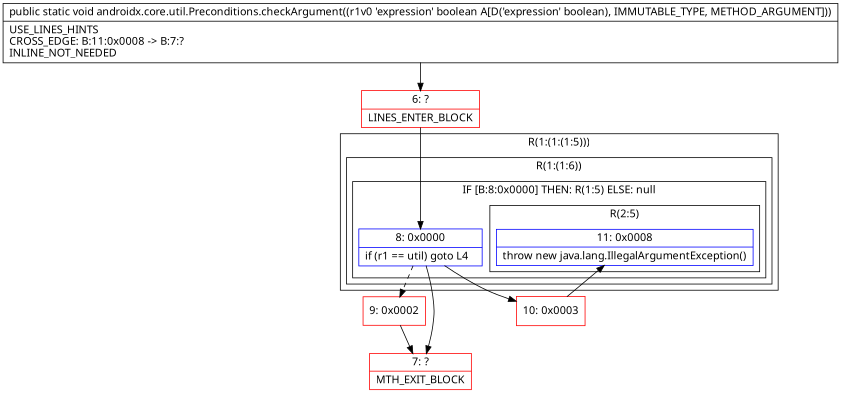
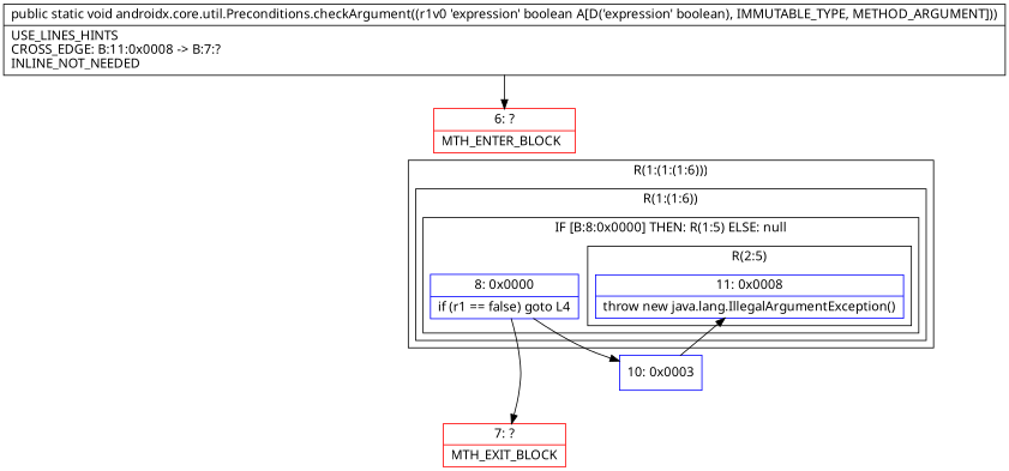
  digraph {
    fontname="Noto Sans"
    node [color=red fontname="Noto Sans" shape=record]
    edge [fontname="Noto Sans"]
    n1 [color=blue label="{11\:\ 0x0008|throw new java.lang.IllegalArgumentException()\l}"]
-   n2 [color=blue label="{8\:\ 0x0000|if (r1 == util) goto L4\l}"]
-   n3 [label="{9\:\ 0x0002}"]
-   n4 [label="{10\:\ 0x0003}"]
+   n2 [color=blue label="{8\:\ 0x0000|if (r1 == false) goto L4\l}"]
+   n4 [color=blue label="{10\:\ 0x0003}"]
    n5 [label="{7\:\ ?|MTH_EXIT_BLOCK\l}"]
-   n6 [label="{6\:\ ?|LINES_ENTER_BLOCK\l}"]
+   n6 [label="{6\:\ ?|MTH_ENTER_BLOCK\l}"]
    n7 [label="{public static void androidx.core.util.Preconditions.checkArgument((r1v0 'expression' boolean A[D('expression' boolean), IMMUTABLE_TYPE, METHOD_ARGUMENT]))  | USE_LINES_HINTS\lCROSS_EDGE: B:11:0x0008 \-\> B:7:?\lINLINE_NOT_NEEDED\l}" color=""]
    subgraph cluster_1 {
-     label="R(1:(1:(1:5)))"
+     label="R(1:(1:(1:6)))"
      subgraph cluster_2 {
        label="R(1:(1:6))"
        subgraph cluster_3 {
          label="IF [B:8:0x0000] THEN: R(1:5) ELSE: null"
          n2
          subgraph cluster_4 {
            label="R(2:5)"
            n1
          }
        }
      }
    }
-   n2 -> n3 [style=dashed]
    n2 -> n4
    n2 -> n5
-   n3 -> n5
    n4 -> n1
-   n6 -> n2
    n7 -> n6
  }
